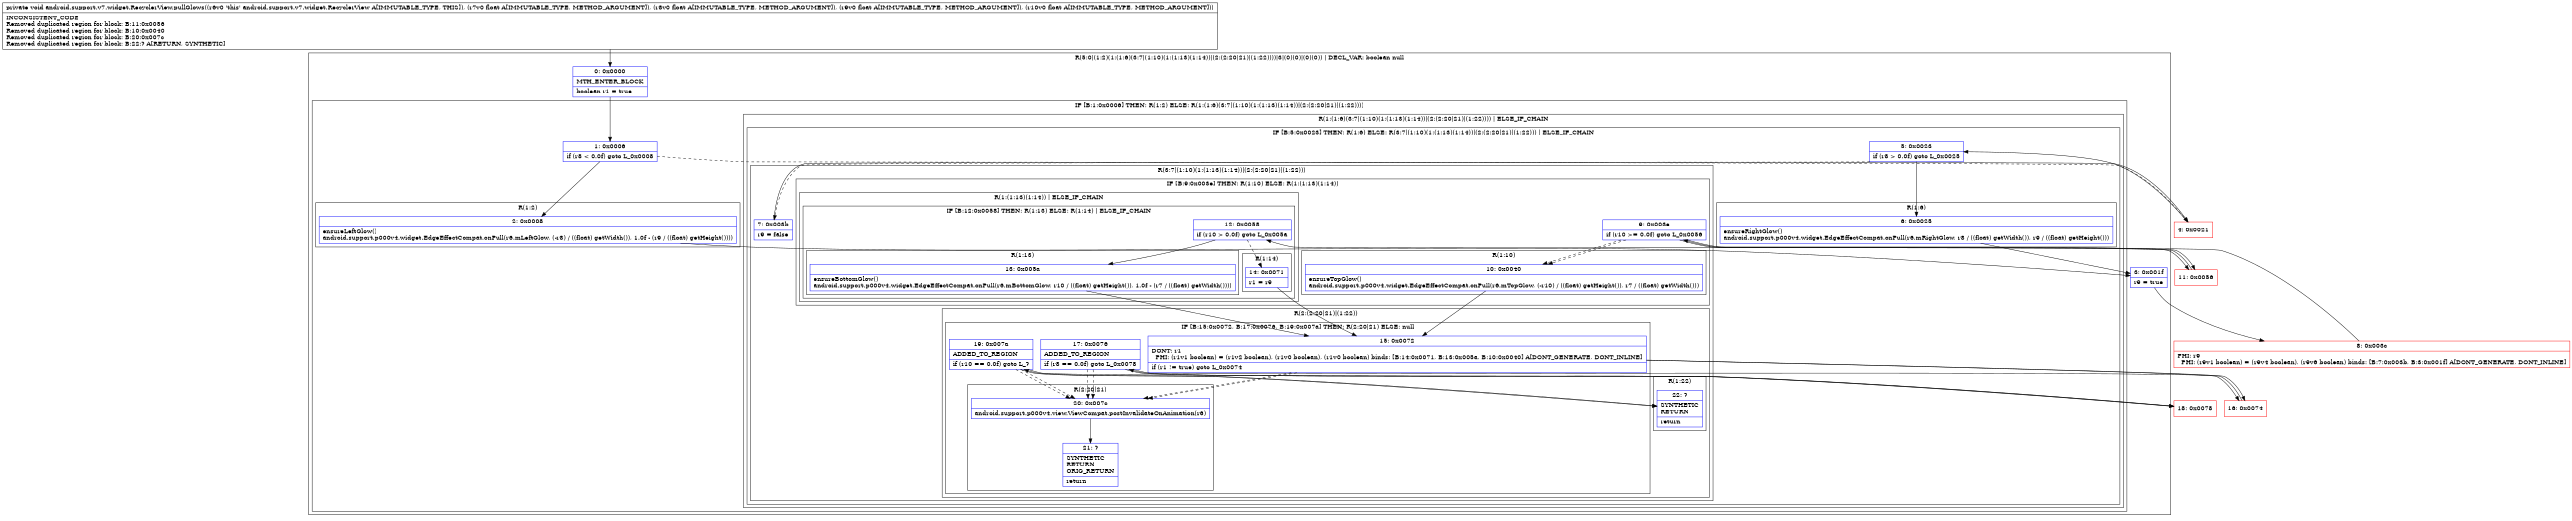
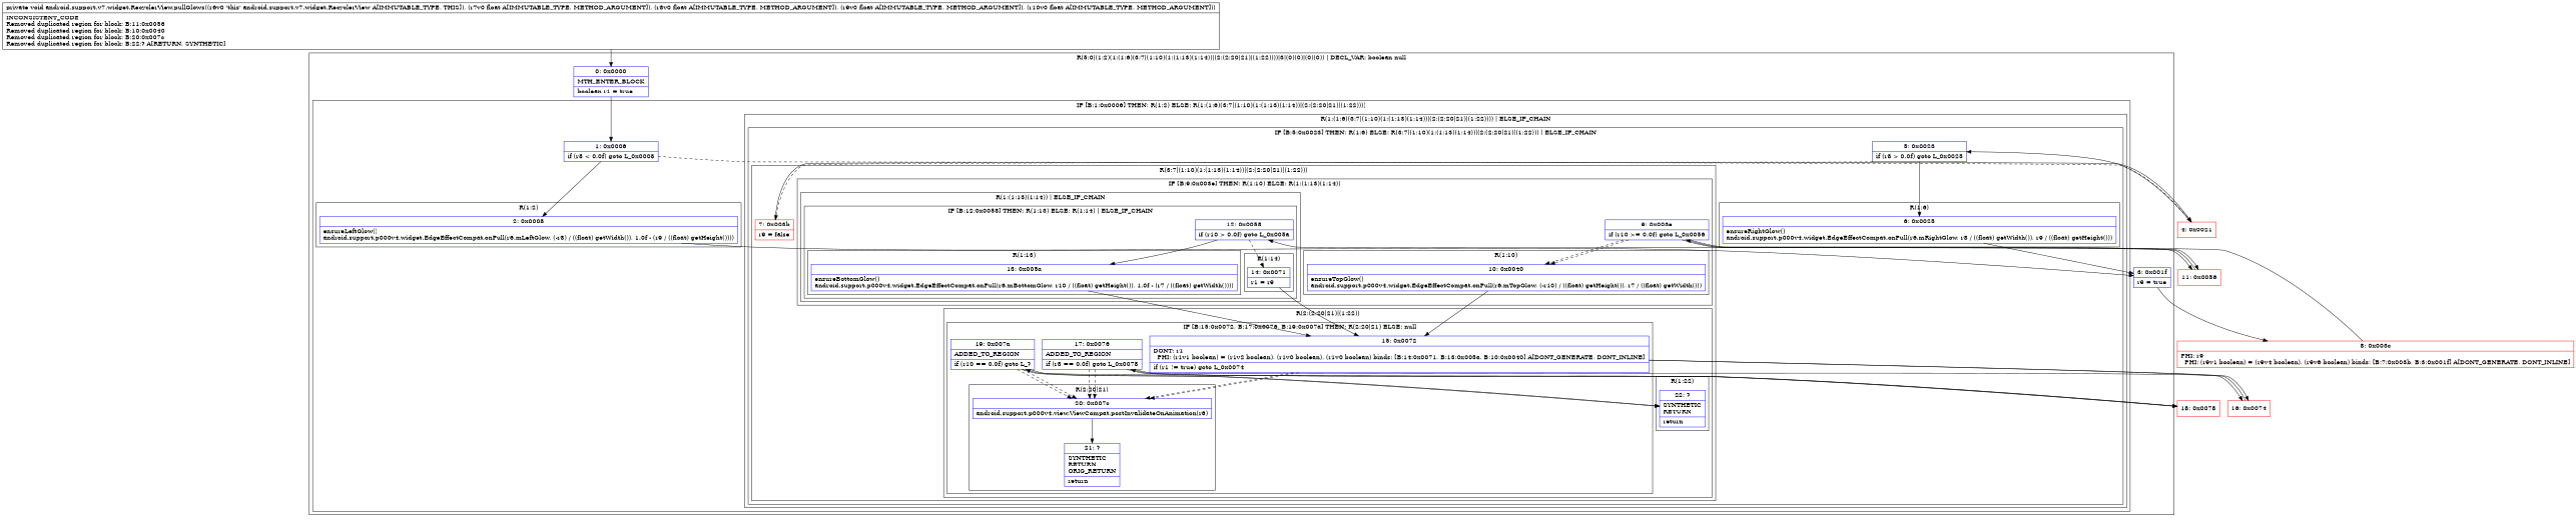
  digraph {
    node [color=blue shape=record]
    n1 [label="{2\:\ 0x0008|ensureLeftGlow()\landroid.support.p000v4.widget.EdgeEffectCompat.onPull(r6.mLeftGlow, (\-r8) \/ ((float) getWidth()), 1.0f \- (r9 \/ ((float) getHeight())))\l}"]
    n2 [label="{6\:\ 0x0025|ensureRightGlow()\landroid.support.p000v4.widget.EdgeEffectCompat.onPull(r6.mRightGlow, r8 \/ ((float) getWidth()), r9 \/ ((float) getHeight()))\l}"]
    n3 [label="{10\:\ 0x0040|ensureTopGlow()\landroid.support.p000v4.widget.EdgeEffectCompat.onPull(r6.mTopGlow, (\-r10) \/ ((float) getHeight()), r7 \/ ((float) getWidth()))\l}"]
    n4 [label="{13\:\ 0x005a|ensureBottomGlow()\landroid.support.p000v4.widget.EdgeEffectCompat.onPull(r6.mBottomGlow, r10 \/ ((float) getHeight()), 1.0f \- (r7 \/ ((float) getWidth())))\l}"]
    n5 [label="{14\:\ 0x0071|r1 = r9\l}"]
    n6 [label="{12\:\ 0x0058|if (r10 \> 0.0f) goto L_0x005a\l}"]
    n7 [label="{9\:\ 0x003e|if (r10 \>= 0.0f) goto L_0x0056\l}"]
    n8 [label="{20\:\ 0x007c|android.support.p000v4.view.ViewCompat.postInvalidateOnAnimation(r6)\l}"]
    n9 [label="{21\:\ ?|SYNTHETIC\lRETURN\lORIG_RETURN\l|return\l}"]
    n10 [label="{15\:\ 0x0072|DONT: r1 \l  PHI: (r1v1 boolean) = (r1v2 boolean), (r1v0 boolean), (r1v0 boolean) binds: [B:14:0x0071, B:13:0x005a, B:10:0x0040] A[DONT_GENERATE, DONT_INLINE]\l|if (r1 != true) goto L_0x0074\l}"]
    n11 [label="{17\:\ 0x0076|ADDED_TO_REGION\l|if (r8 == 0.0f) goto L_0x0078\l}"]
    n12 [label="{19\:\ 0x007a|ADDED_TO_REGION\l|if (r10 == 0.0f) goto L_?\l}"]
    n13 [label="{22\:\ ?|SYNTHETIC\lRETURN\l|return\l}"]
-   n14 [label="{7\:\ 0x003b|r9 = false\l}"]
+   n14 [color=red label="{7\:\ 0x003b|r9 = false\l}"]
    n15 [label="{5\:\ 0x0023|if (r8 \> 0.0f) goto L_0x0025\l}"]
    n16 [label="{1\:\ 0x0006|if (r8 \< 0.0f) goto L_0x0008\l}"]
    n17 [label="{0\:\ 0x0000|MTH_ENTER_BLOCK\l|boolean r1 = true\l}"]
    n18 [label="{3\:\ 0x001f|r9 = true\l}"]
    n19 [color=red label="{11\:\ 0x0056}"]
    n20 [color=red label="{16\:\ 0x0074}"]
    n21 [color=red label="{18\:\ 0x0078}"]
    n22 [color=red label="{4\:\ 0x0021}"]
    n23 [color=red label="{8\:\ 0x003c|PHI: r9 \l  PHI: (r9v1 boolean) = (r9v4 boolean), (r9v6 boolean) binds: [B:7:0x003b, B:3:0x001f] A[DONT_GENERATE, DONT_INLINE]\l}"]
    n24 [label="{private void android.support.v7.widget.RecyclerView.pullGlows((r6v0 'this' android.support.v7.widget.RecyclerView A[IMMUTABLE_TYPE, THIS]), (r7v0 float A[IMMUTABLE_TYPE, METHOD_ARGUMENT]), (r8v0 float A[IMMUTABLE_TYPE, METHOD_ARGUMENT]), (r9v0 float A[IMMUTABLE_TYPE, METHOD_ARGUMENT]), (r10v0 float A[IMMUTABLE_TYPE, METHOD_ARGUMENT]))  | INCONSISTENT_CODE\lRemoved duplicated region for block: B:11:0x0056 \lRemoved duplicated region for block: B:10:0x0040 \lRemoved duplicated region for block: B:20:0x007c \lRemoved duplicated region for block: B:22:? A[RETURN, SYNTHETIC]\l}" color=""]
    subgraph cluster_1 {
      label="R(5:0|(1:2)(1:(1:6)(3:7|(1:10)(1:(1:13)(1:14))|(2:(2:20|21)|(1:22))))|3|(0)(0)|(0)(0)) | DECL_VAR: boolean null\l"
      n17
      n18
      subgraph cluster_2 {
        label="IF [B:1:0x0006] THEN: R(1:2) ELSE: R(1:(1:6)(3:7|(1:10)(1:(1:13)(1:14))|(2:(2:20|21)|(1:22))))"
        n16
        subgraph cluster_3 {
          label="R(1:2)"
          n1
        }
        subgraph cluster_4 {
          label="R(1:(1:6)(3:7|(1:10)(1:(1:13)(1:14))|(2:(2:20|21)|(1:22)))) | ELSE_IF_CHAIN\l"
          subgraph cluster_5 {
            label="IF [B:5:0x0023] THEN: R(1:6) ELSE: R(3:7|(1:10)(1:(1:13)(1:14))|(2:(2:20|21)|(1:22))) | ELSE_IF_CHAIN\l"
            n15
            subgraph cluster_6 {
              label="R(1:6)"
              n2
            }
            subgraph cluster_7 {
              label="R(3:7|(1:10)(1:(1:13)(1:14))|(2:(2:20|21)|(1:22)))"
              n14
              subgraph cluster_8 {
                label="IF [B:9:0x003e] THEN: R(1:10) ELSE: R(1:(1:13)(1:14))"
                n7
                subgraph cluster_9 {
                  label="R(1:10)"
                  n3
                }
                subgraph cluster_10 {
                  label="R(1:(1:13)(1:14)) | ELSE_IF_CHAIN\l"
                  subgraph cluster_11 {
                    label="IF [B:12:0x0058] THEN: R(1:13) ELSE: R(1:14) | ELSE_IF_CHAIN\l"
                    n6
                    subgraph cluster_12 {
                      label="R(1:13)"
                      n4
                    }
                    subgraph cluster_13 {
                      label="R(1:14)"
                      n5
                    }
                  }
                }
              }
              subgraph cluster_14 {
                label="R(2:(2:20|21)|(1:22))"
                subgraph cluster_15 {
                  label="IF [B:15:0x0072, B:17:0x0076, B:19:0x007a] THEN: R(2:20|21) ELSE: null"
                  n10
                  n11
                  n12
                  subgraph cluster_16 {
                    label="R(2:20|21)"
                    n8
                    n9
                  }
                }
                subgraph cluster_17 {
                  label="R(1:22)"
                  n13
                }
              }
            }
          }
        }
      }
      subgraph cluster_18 {
        label="IF [B:9:0x003e] THEN: R(0) ELSE: R(0)"
        subgraph cluster_19 {
          label="R(0)"
        }
        subgraph cluster_20 {
          label="R(0)"
        }
      }
      subgraph cluster_21 {
        label="IF [B:15:0x0072, B:17:0x0076, B:19:0x007a] THEN: R(0) ELSE: R(0)"
        subgraph cluster_22 {
          label="R(0)"
        }
        subgraph cluster_23 {
          label="R(0)"
        }
      }
    }
    n1 -> n18
    n2 -> n18
    n3 -> n10
    n4 -> n10
    n5 -> n10
    n6 -> n4
    n6 -> n5 [style=dashed]
    n7 -> n3 [style=dashed]
    n7 -> n3 [style=dashed]
    n7 -> n19
    n7 -> n19
    n8 -> n9
    n10 -> n8 [style=dashed]
    n10 -> n8 [style=dashed]
    n10 -> n20
    n10 -> n20
    n11 -> n8 [style=dashed]
    n11 -> n8 [style=dashed]
    n11 -> n21
    n11 -> n21
    n12 -> n8 [style=dashed]
    n12 -> n8 [style=dashed]
    n12 -> n13
    n12 -> n13
    n14 -> n22
    n15 -> n2
    n15 -> n14 [style=dashed]
    n16 -> n1
    n16 -> n22 [style=dashed]
    n17 -> n16
    n18 -> n23
    n19 -> n6
    n20 -> n11
    n21 -> n12
    n22 -> n15
    n23 -> n7
    n24 -> n17
  }
